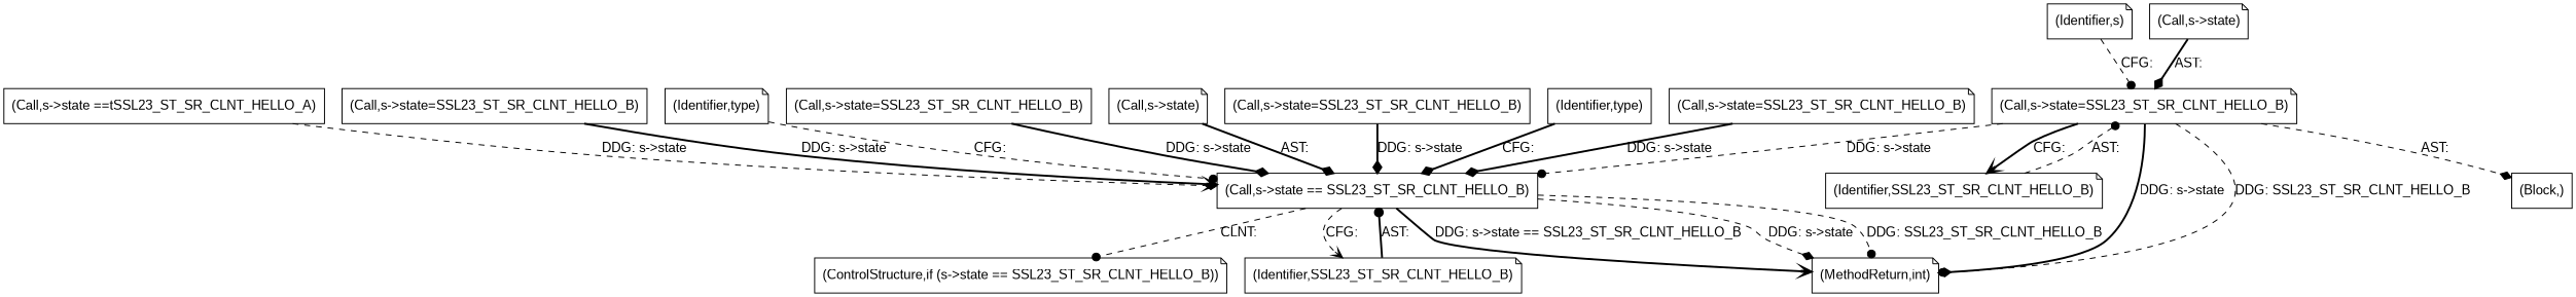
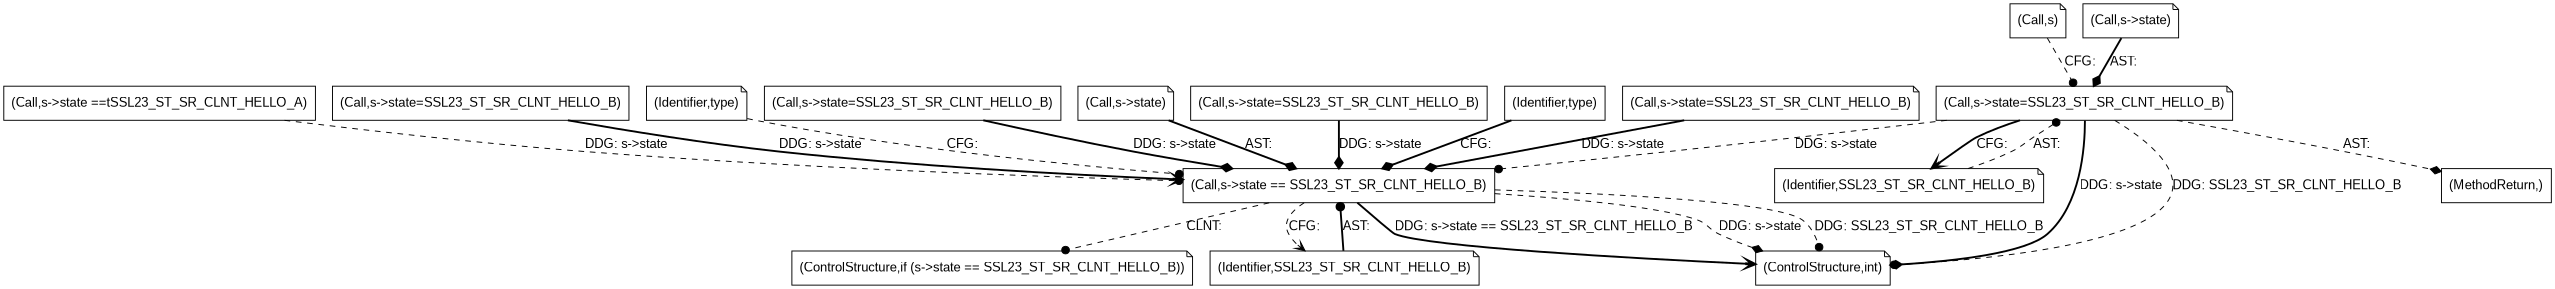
  digraph {
    fontname="Liberation Sans"
    node [fontname="Liberation Sans" shape=note]
    edge [arrowhead=diamond fontname="Liberation Sans" style=dashed]
    n1 [label="(Call,s->state=SSL23_ST_SR_CLNT_HELLO_B)"]
    n2 [label="(Call,s->state == SSL23_ST_SR_CLNT_HELLO_B)" shape=box]
-   n3 [label="(Block,)" shape=box]
+   n3 [label="(MethodReturn,)" shape=box]
    n4 [label="(Identifier,SSL23_ST_SR_CLNT_HELLO_B)"]
-   n5 [label="(MethodReturn,int)"]
+   n5 [label="(ControlStructure,int)"]
    n6 [label="(ControlStructure,if (s->state == SSL23_ST_SR_CLNT_HELLO_B))"]
    n7 [label="(Identifier,SSL23_ST_SR_CLNT_HELLO_B)"]
    n8 [label="(Call,s->state ==\tSSL23_ST_SR_CLNT_HELLO_A)" shape=box]
    n9 [label="(Call,s->state=SSL23_ST_SR_CLNT_HELLO_B)" shape=box]
-   n10 [label="(Identifier,s)"]
+   n10 [label="(Call,s)"]
    n11 [label="(Call,s->state)"]
    n12 [label="(Identifier,type)"]
    n13 [label="(Call,s->state=SSL23_ST_SR_CLNT_HELLO_B)" shape=box]
    n14 [label="(Call,s->state)"]
    n15 [label="(Call,s->state=SSL23_ST_SR_CLNT_HELLO_B)" shape=box]
    n16 [label="(Identifier,type)" shape=box]
    n17 [label="(Call,s->state=SSL23_ST_SR_CLNT_HELLO_B)"]
    n1 -> n2 [arrowhead=dot label="DDG: s->state"]
    n1 -> n3 [label="AST: "]
    n1 -> n4 [arrowhead=vee label="CFG: " style=bold]
    n1 -> n5 [label="DDG: s->state" style=bold]
    n1 -> n5 [arrowhead=dot label="DDG: SSL23_ST_SR_CLNT_HELLO_B"]
    n2 -> n5 [label="DDG: s->state"]
    n2 -> n5 [arrowhead=dot label="DDG: SSL23_ST_SR_CLNT_HELLO_B"]
    n2 -> n5 [arrowhead=vee label="DDG: s->state == SSL23_ST_SR_CLNT_HELLO_B" style=bold]
    n2 -> n6 [arrowhead=dot label="CLNT: "]
    n2 -> n7 [arrowhead=vee label="CFG: "]
    n4 -> n1 [arrowhead=dot label="AST: "]
    n7 -> n2 [arrowhead=dot label="AST: " style=bold]
-   n8 -> n2 [label="DDG: s->state"]
+   n8 -> n2 [arrowhead=dot label="DDG: s->state"]
    n9 -> n2 [arrowhead=vee label="DDG: s->state" style=bold]
    n10 -> n1 [arrowhead=dot label="CFG: "]
    n11 -> n1 [label="AST: " style=bold]
    n12 -> n2 [arrowhead=dot label="CFG: "]
    n13 -> n2 [label="DDG: s->state" style=bold]
    n14 -> n2 [label="AST: " style=bold]
    n15 -> n2 [label="DDG: s->state" style=bold]
    n16 -> n2 [label="CFG: " style=bold]
    n17 -> n2 [label="DDG: s->state" style=bold]
  }
